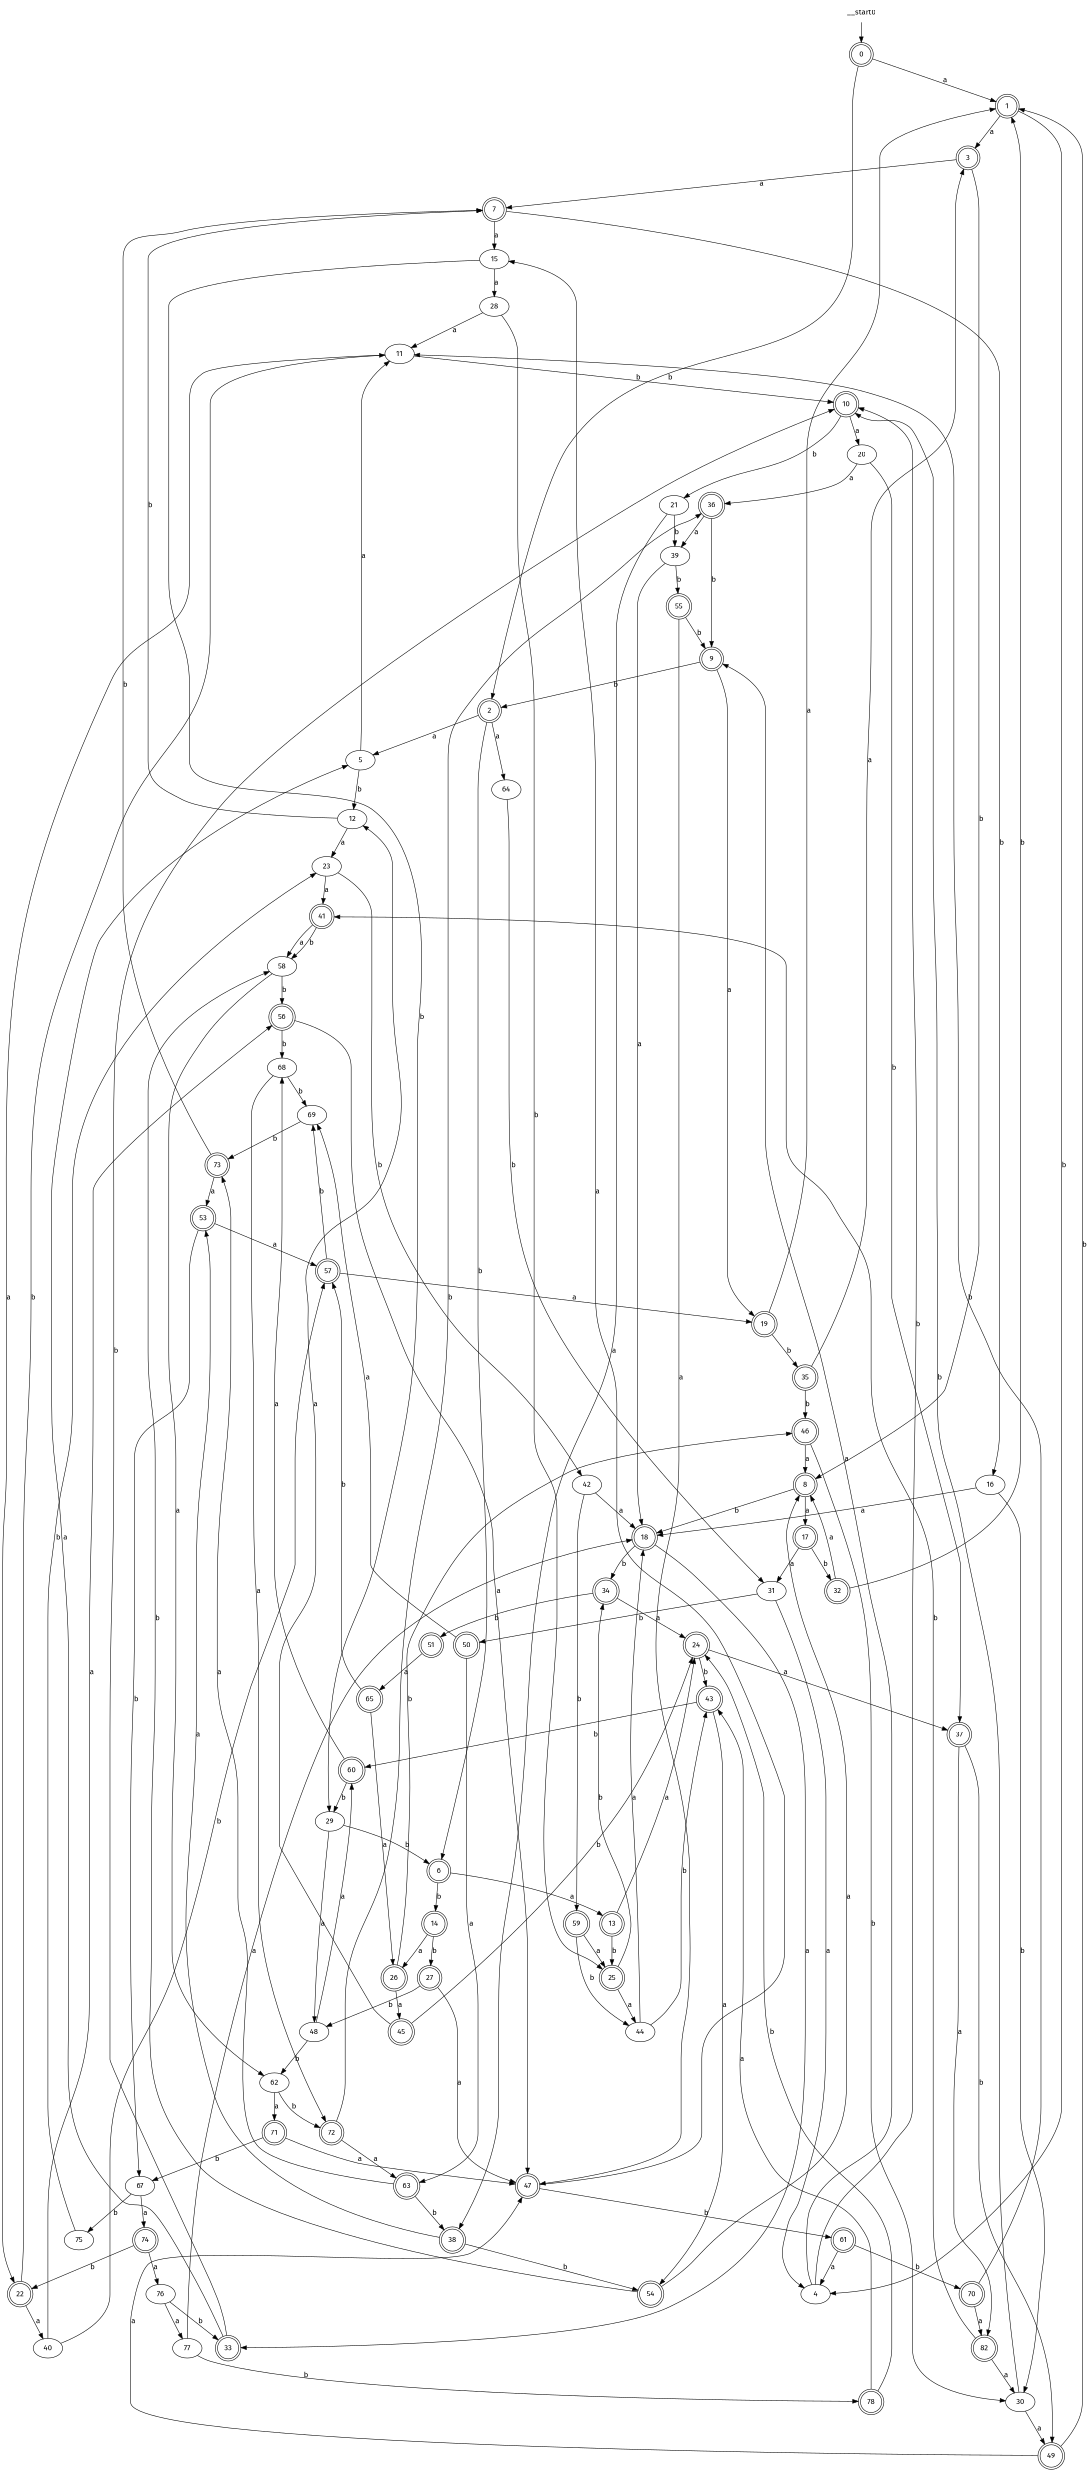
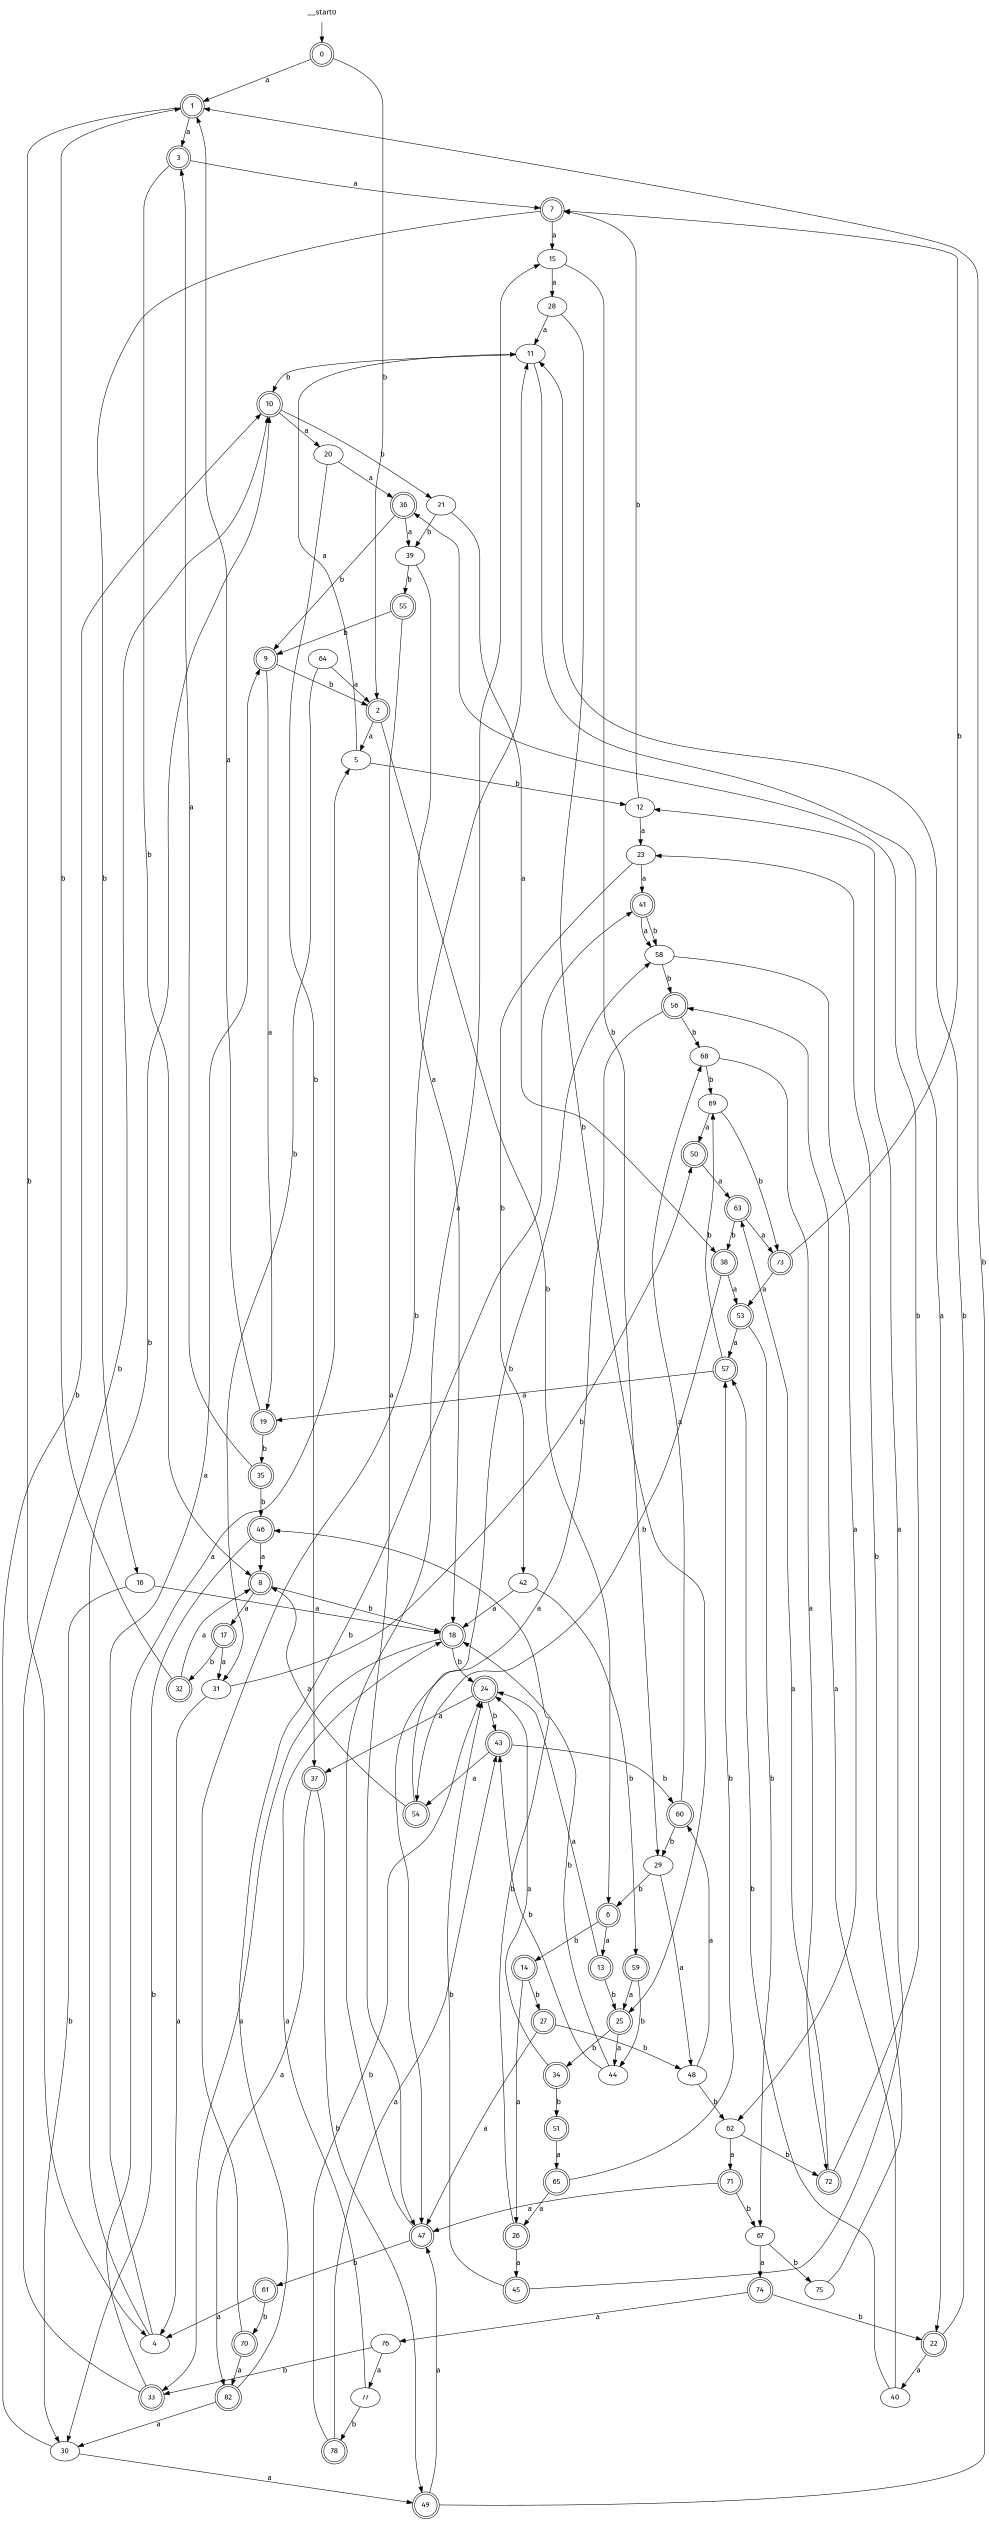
  digraph {
    fontname="Fira Sans"
    node [fontname="Fira Sans" shape=doublecircle]
    edge [fontname="Fira Sans"]
    __start0 [shape=none]
    0
    1
    2
    3
    4 [shape=""]
    5 [shape=""]
    6
    7
    8
    9
    10
    11 [shape=""]
    12 [shape=""]
    13
    14
    15 [shape=""]
    16 [shape=""]
    17
    18
    19
    20 [shape=""]
    21 [shape=""]
    22
    23 [shape=""]
    24
    25
    26
    27
    28 [shape=""]
    29 [shape=""]
    30 [shape=""]
    31 [shape=""]
    32
    33
    34
    35
    36
    37
    38
    39 [shape=""]
    40 [shape=""]
    41
    42 [shape=""]
    43
    44 [shape=""]
    45
    46
    47
    48 [shape=""]
    49
    50
    51
    n54 [label=82]
    53
    54
    55
    56
    57
    58 [shape=""]
    59
    60
    61
    62 [shape=""]
    63
    65
    67 [shape=""]
    68 [shape=""]
    69 [shape=""]
    70
    71
    72
    73
    64 [shape=""]
    74
    75 [shape=""]
    76 [shape=""]
    77 [shape=""]
    78
    __start0 -> 0
    0 -> 1 [label=a]
    0 -> 2 [label=b]
    1 -> 3 [label=a]
    1 -> 4 [label=b]
    2 -> 5 [label=a]
    2 -> 6 [label=b]
    3 -> 7 [label=a]
    3 -> 8 [label=b]
    4 -> 9 [label=a]
    4 -> 10 [label=b]
    5 -> 11 [label=a]
    5 -> 12 [label=b]
    6 -> 13 [label=a]
    6 -> 14 [label=b]
    7 -> 15 [label=a]
    7 -> 16 [label=b]
    8 -> 17 [label=a]
    8 -> 18 [label=b]
    9 -> 2 [label=b]
    9 -> 19 [label=a]
    10 -> 20 [label=a]
    10 -> 21 [label=b]
    11 -> 10 [label=b]
    11 -> 22 [label=a]
    12 -> 7 [label=b]
    12 -> 23 [label=a]
    13 -> 24 [label=a]
    13 -> 25 [label=b]
    14 -> 26 [label=a]
    14 -> 27 [label=b]
    15 -> 28 [label=a]
    15 -> 29 [label=b]
    16 -> 18 [label=a]
    16 -> 30 [label=b]
    17 -> 31 [label=a]
    17 -> 32 [label=b]
    18 -> 33 [label=a]
-   18 -> 34 [label=b]
+   18 -> 24 [label=b]
    19 -> 1 [label=a]
    19 -> 35 [label=b]
    20 -> 36 [label=a]
    20 -> 37 [label=b]
    21 -> 38 [label=a]
    21 -> 39 [label=b]
    22 -> 11 [label=b]
    22 -> 40 [label=a]
    23 -> 41 [label=a]
    23 -> 42 [label=b]
    24 -> 37 [label=a]
    24 -> 43 [label=b]
    25 -> 34 [label=b]
    25 -> 44 [label=a]
    26 -> 45 [label=a]
    26 -> 46 [label=b]
    27 -> 47 [label=a]
    27 -> 48 [label=b]
    28 -> 11 [label=a]
    28 -> 25 [label=b]
    29 -> 6 [label=b]
    29 -> 48 [label=a]
    30 -> 10 [label=b]
    30 -> 49 [label=a]
    31 -> 4 [label=a]
    31 -> 50 [label=b]
    32 -> 1 [label=b]
    32 -> 8 [label=a]
    33 -> 5 [label=a]
    33 -> 10 [label=b]
    34 -> 24 [label=a]
    34 -> 51 [label=b]
    35 -> 3 [label=a]
    35 -> 46 [label=b]
    36 -> 9 [label=b]
    36 -> 39 [label=a]
    37 -> 49 [label=b]
    37 -> n54 [label=a]
    38 -> 53 [label=a]
    38 -> 54 [label=b]
    39 -> 18 [label=a]
    39 -> 55 [label=b]
    40 -> 56 [label=a]
    40 -> 57 [label=b]
    41 -> 58 [label=a]
    41 -> 58 [label=b]
    42 -> 18 [label=a]
    42 -> 59 [label=b]
    43 -> 54 [label=a]
    43 -> 60 [label=b]
-   44 -> 18 [label=a]
+   44 -> 18 [label=b]
    44 -> 43 [label=b]
    45 -> 12 [label=a]
    45 -> 24 [label=b]
    46 -> 8 [label=a]
    46 -> 30 [label=b]
    47 -> 15 [label=a]
    47 -> 61 [label=b]
    48 -> 60 [label=a]
    48 -> 62 [label=b]
    49 -> 1 [label=b]
    49 -> 47 [label=a]
    50 -> 63 [label=a]
    51 -> 65 [label=a]
    n54 -> 30 [label=a]
    n54 -> 41 [label=b]
    53 -> 57 [label=a]
    53 -> 67 [label=b]
    54 -> 8 [label=a]
    54 -> 58 [label=b]
    55 -> 9 [label=b]
    55 -> 47 [label=a]
    56 -> 47 [label=a]
    56 -> 68 [label=b]
    57 -> 19 [label=a]
    57 -> 69 [label=b]
    58 -> 56 [label=b]
    58 -> 62 [label=a]
    59 -> 25 [label=a]
    59 -> 44 [label=b]
    60 -> 29 [label=b]
    60 -> 68 [label=a]
    61 -> 4 [label=a]
    61 -> 70 [label=b]
    62 -> 71 [label=a]
    62 -> 72 [label=b]
    63 -> 38 [label=b]
    63 -> 73 [label=a]
    65 -> 26 [label=a]
    65 -> 57 [label=b]
    67 -> 74 [label=a]
    67 -> 75 [label=b]
    68 -> 69 [label=b]
    68 -> 72 [label=a]
-   50 -> 69 [label=a]
+   69 -> 50 [label=a]
    69 -> 73 [label=b]
    70 -> 11 [label=b]
    70 -> n54 [label=a]
    71 -> 47 [label=a]
    71 -> 67 [label=b]
    72 -> 36 [label=b]
    72 -> 63 [label=a]
    73 -> 7 [label=b]
    73 -> 53 [label=a]
-   2 -> 64 [label=a]
+   64 -> 2 [label=a]
    64 -> 31 [label=b]
    74 -> 22 [label=b]
    74 -> 76 [label=a]
    75 -> 23 [label=b]
    76 -> 33 [label=b]
    76 -> 77 [label=a]
    77 -> 18 [label=a]
    77 -> 78 [label=b]
    78 -> 24 [label=b]
    78 -> 43 [label=a]
  }
